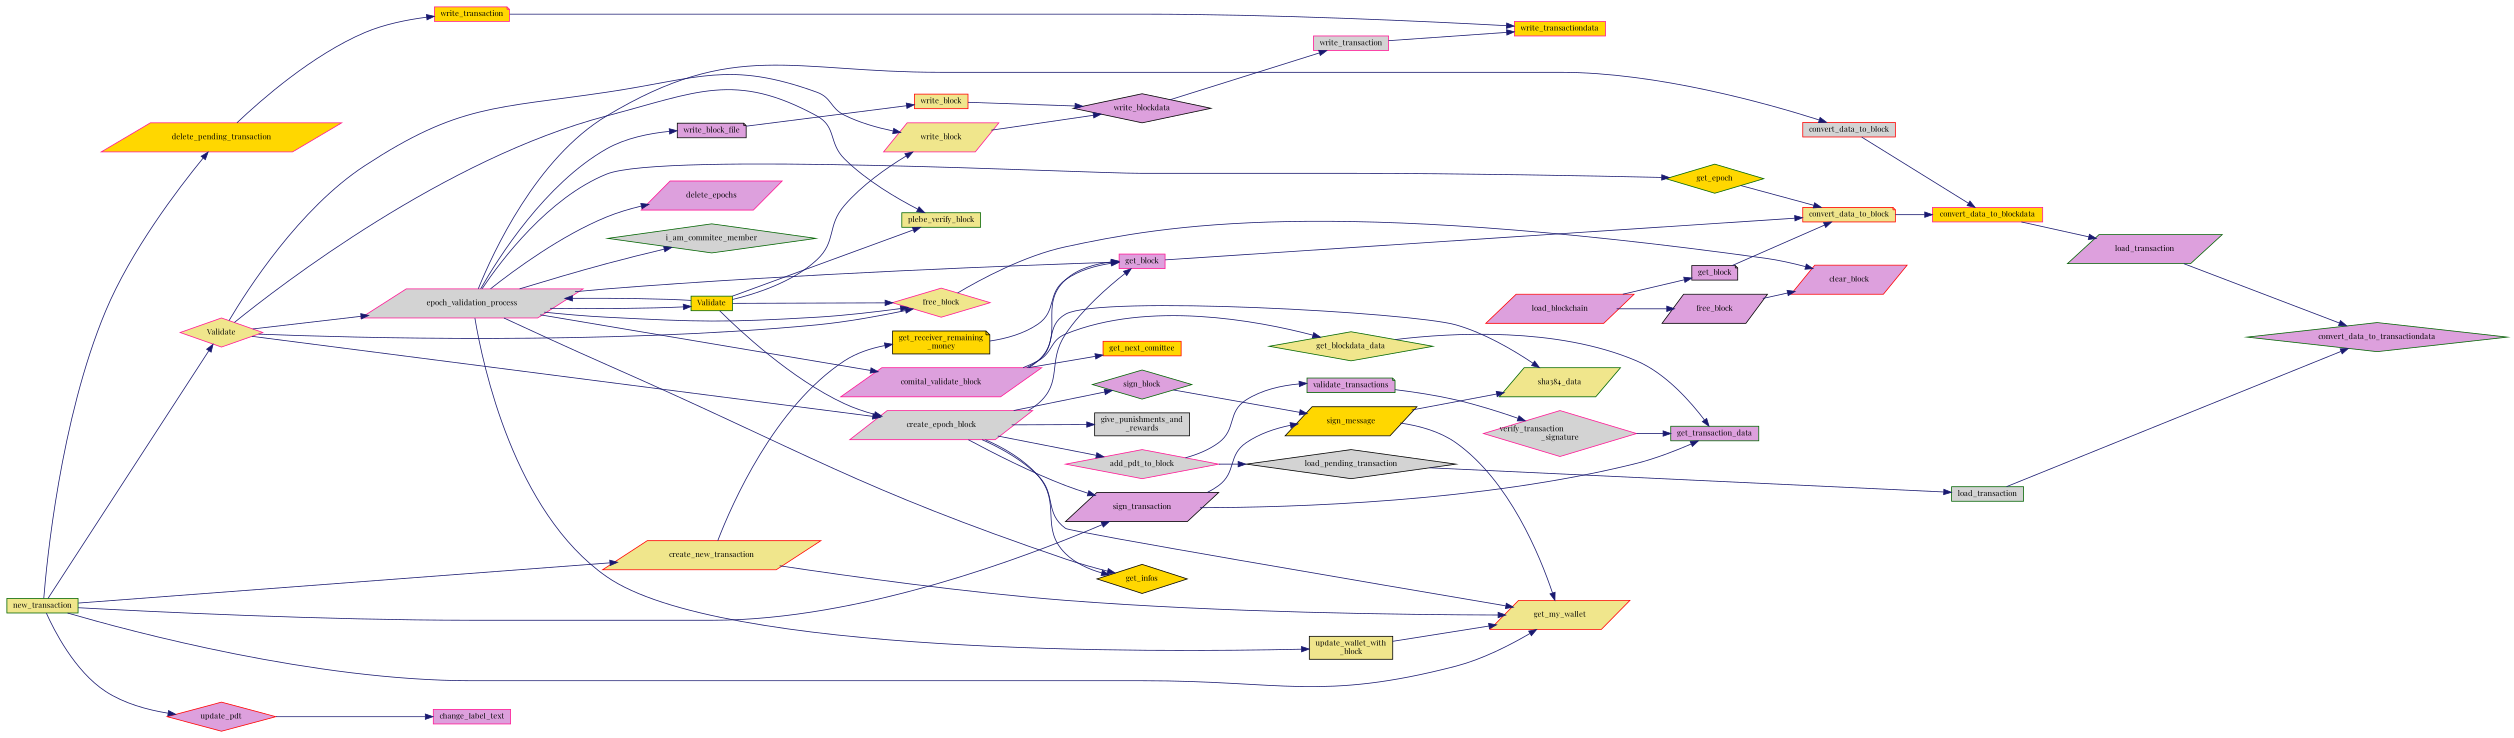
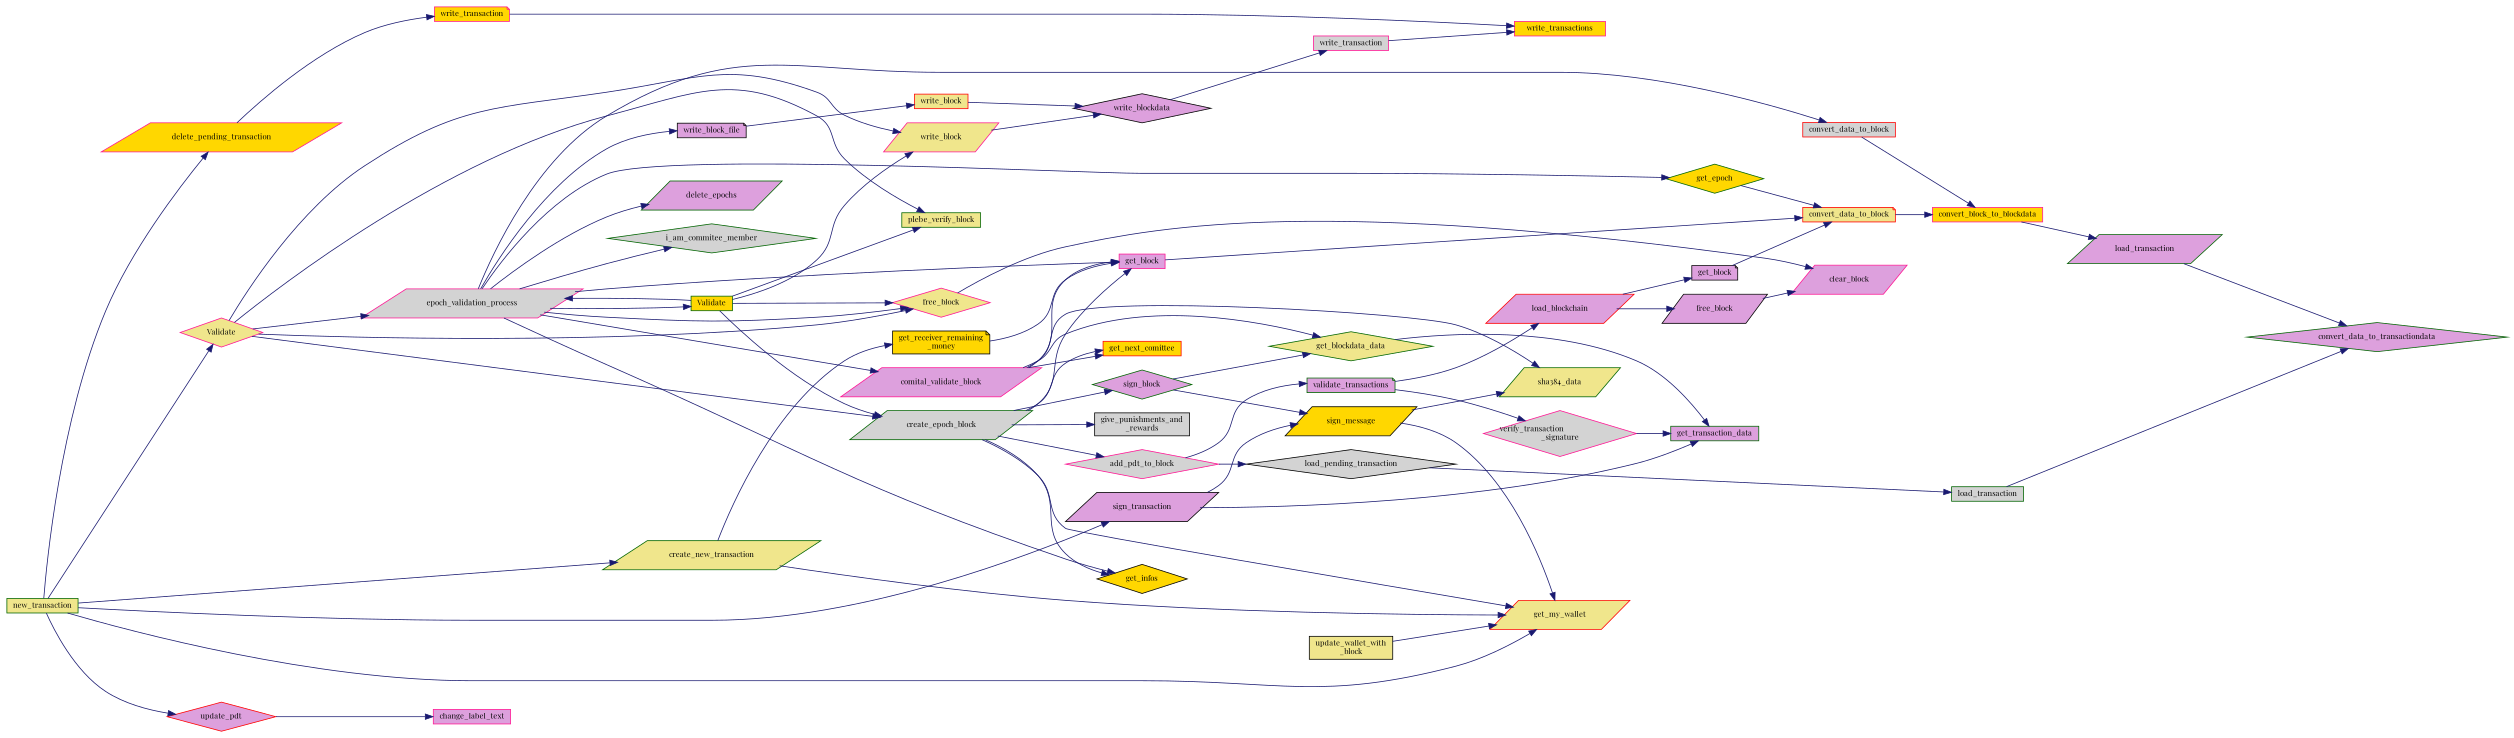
  digraph {
    fontname="Playfair Display"
    rankdir=LR
    node [color=darkgreen fillcolor=plum fontname="Playfair Display" fontsize=10 shape=box style=filled]
    edge [color=midnightblue fontname="Playfair Display" fontsize=10 labelfontname=Helvetica labelfontsize=10 style=solid]
    n1 [fillcolor=khaki fontcolor=black height=0.2 label=new_transaction width=0.4]
    n2 [color=deeppink fillcolor=gold height=0.2 label=delete_pending_transaction shape=parallelogram width=0.4]
-   n3 [color=red fillcolor=khaki height=0.2 label=create_new_transaction shape=parallelogram width=0.4]
+   n3 [fillcolor=khaki height=0.2 label=create_new_transaction shape=parallelogram width=0.4]
    n4 [color=red fillcolor=khaki height=0.2 label=get_my_wallet shape=parallelogram width=0.4]
    n5 [color=black height=0.2 label=sign_transaction shape=parallelogram width=0.4]
    n6 [color=red height=0.2 label=update_pdt shape=diamond width=0.4]
    n7 [color=deeppink fillcolor=khaki height=0.2 label=Validate shape=diamond width=0.4]
    n8 [color=deeppink fillcolor=gold height=0.2 label=write_transaction shape=note width=0.4]
    n9 [color=black fillcolor=gold height=0.2 label="get_receiver_remaining\l_money" shape=note width=0.4]
    n10 [height=0.2 label=get_transaction_data width=0.4]
    n11 [color=black fillcolor=gold height=0.2 label=sign_message shape=parallelogram width=0.4]
    n12 [color=deeppink height=0.2 label=change_label_text width=0.4]
-   n13 [color=deeppink fillcolor=lightgrey height=0.2 label=create_epoch_block shape=parallelogram width=0.4]
+   n13 [fillcolor=lightgrey height=0.2 label=create_epoch_block shape=parallelogram width=0.4]
    n14 [color=deeppink fillcolor=lightgrey height=0.2 label=epoch_validation_process shape=parallelogram width=0.4]
    n15 [color=deeppink fillcolor=khaki height=0.2 label=free_block shape=diamond width=0.4]
    n16 [fillcolor=khaki height=0.2 label=plebe_verify_block width=0.4]
    n17 [color=deeppink fillcolor=khaki height=0.2 label=write_block shape=parallelogram width=0.4]
-   n18 [color=deeppink fillcolor=gold height=0.2 label=write_transactiondata width=0.4]
+   n18 [color=deeppink fillcolor=gold height=0.2 label=write_transactions width=0.4]
    n19 [color=deeppink height=0.2 label=get_block width=0.4]
    n20 [color=red fillcolor=khaki height=0.2 label=convert_data_to_block shape=note width=0.4]
-   n21 [color=deeppink fillcolor=gold height=0.2 label=convert_data_to_blockdata width=0.4]
+   n21 [color=deeppink fillcolor=gold height=0.2 label=convert_block_to_blockdata width=0.4]
    n22 [height=0.2 label=load_transaction shape=parallelogram width=0.4]
    n23 [height=0.2 label=convert_data_to_transactiondata shape=diamond width=0.4]
    n24 [fillcolor=khaki height=0.2 label=sha384_data shape=parallelogram width=0.4]
    n25 [color=deeppink fillcolor=lightgrey height=0.2 label=add_pdt_to_block shape=diamond width=0.4]
    n26 [color=black fillcolor=gold height=0.2 label=get_infos shape=diamond width=0.4]
    n27 [color=red fillcolor=gold height=0.2 label=get_next_comittee width=0.4]
    n28 [color=black fillcolor=lightgrey height=0.2 label="give_punishments_and\l_rewards" width=0.4]
    n29 [height=0.2 label=sign_block shape=diamond width=0.4]
    n30 [color=deeppink height=0.2 label=comital_validate_block shape=parallelogram width=0.4]
    n31 [color=red fillcolor=lightgrey height=0.2 label=convert_data_to_block width=0.4]
-   n32 [color=deeppink height=0.2 label=delete_epochs shape=parallelogram width=0.4]
+   n32 [height=0.2 label=delete_epochs shape=parallelogram width=0.4]
    n33 [fillcolor=gold height=0.2 label=get_epoch shape=diamond width=0.4]
    n34 [fillcolor=lightgrey height=0.2 label=i_am_commitee_member shape=diamond width=0.4]
    n35 [color=black fillcolor=khaki height=0.2 label="update_wallet_with\l_block" width=0.4]
    n36 [fillcolor=gold height=0.2 label=Validate width=0.4]
    n37 [color=black height=0.2 label=write_block_file shape=note width=0.4]
-   n38 [color=red height=0.2 label=clear_block shape=parallelogram width=0.4]
+   n38 [color=deeppink height=0.2 label=clear_block shape=parallelogram width=0.4]
    n39 [color=black height=0.2 label=write_blockdata shape=diamond width=0.4]
    n40 [color=black fillcolor=lightgrey height=0.2 label=load_pending_transaction shape=diamond width=0.4]
    n41 [height=0.2 label=validate_transactions shape=note width=0.4]
    n42 [fillcolor=khaki height=0.2 label=get_blockdata_data shape=diamond width=0.4]
    n43 [fillcolor=lightgrey height=0.2 label=load_transaction width=0.4]
    n44 [color=red height=0.2 label=load_blockchain shape=parallelogram width=0.4]
    n45 [color=deeppink fillcolor=lightgrey height=0.2 label="verify_transaction\l_signature" shape=diamond width=0.4]
    n46 [color=black height=0.2 label=free_block shape=parallelogram width=0.4]
    n47 [color=black height=0.2 label=get_block shape=note width=0.4]
    n48 [color=red fillcolor=khaki height=0.2 label=write_block width=0.4]
    n49 [color=deeppink fillcolor=lightgrey height=0.2 label=write_transaction width=0.4]
    n1 -> n2
    n1 -> n3
    n1 -> n4
    n1 -> n5
    n1 -> n6
    n1 -> n7
    n2 -> n8
    n3 -> n4
    n3 -> n9
    n5 -> n10
    n5 -> n11
    n6 -> n12
    n7 -> n13
    n7 -> n14
    n7 -> n15
    n7 -> n16
    n7 -> n17
    n8 -> n18
    n9 -> n19
    n11 -> n4
    n11 -> n24
    n13 -> n4
    n13 -> n19
    n13 -> n25
    n13 -> n26
-   n13 -> n5
+   n13 -> n27
    n13 -> n28
    n13 -> n29
    n14 -> n15
    n14 -> n19
    n14 -> n26
    n14 -> n30
    n14 -> n31
    n14 -> n32
    n14 -> n33
    n14 -> n34
-   n14 -> n35
    n14 -> n36
    n14 -> n37
    n15 -> n38
    n17 -> n39
    n19 -> n20
    n20 -> n21
    n21 -> n22
    n22 -> n23
    n25 -> n40
    n25 -> n41
    n29 -> n11
+   n29 -> n42
    n30 -> n19
    n30 -> n24
    n30 -> n27
    n30 -> n42
    n31 -> n21
    n33 -> n20
    n35 -> n4
    n36 -> n13
    n36 -> n14
    n36 -> n15
    n36 -> n16
    n36 -> n17
    n37 -> n48
    n39 -> n49
    n40 -> n43
+   n41 -> n44
    n41 -> n45
    n42 -> n10
    n43 -> n23
    n44 -> n46
    n44 -> n47
    n45 -> n10
    n46 -> n38
    n47 -> n20
    n48 -> n39
    n49 -> n18
  }
